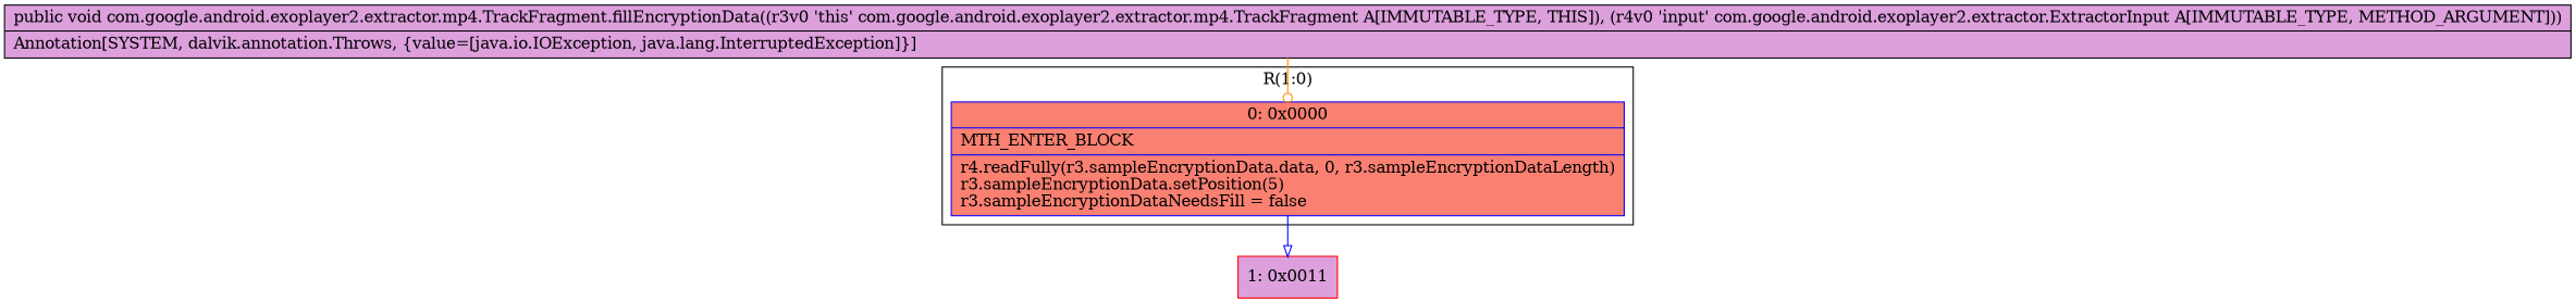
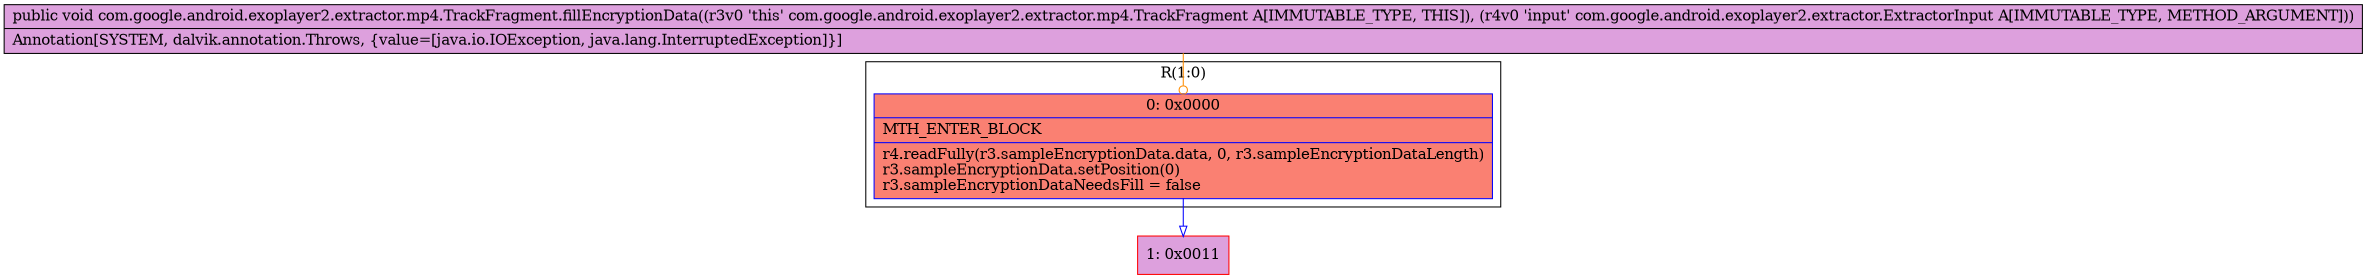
  digraph {
    node [shape=record style=filled fillcolor=plum]
-   n1 [color=blue label="{0\:\ 0x0000|MTH_ENTER_BLOCK\l|r4.readFully(r3.sampleEncryptionData.data, 0, r3.sampleEncryptionDataLength)\lr3.sampleEncryptionData.setPosition(5)\lr3.sampleEncryptionDataNeedsFill = false\l}" fillcolor=salmon]
+   n1 [color=blue label="{0\:\ 0x0000|MTH_ENTER_BLOCK\l|r4.readFully(r3.sampleEncryptionData.data, 0, r3.sampleEncryptionDataLength)\lr3.sampleEncryptionData.setPosition(0)\lr3.sampleEncryptionDataNeedsFill = false\l}" fillcolor=salmon]
    n2 [color=red label="{1\:\ 0x0011}"]
    n3 [label="{public void com.google.android.exoplayer2.extractor.mp4.TrackFragment.fillEncryptionData((r3v0 'this' com.google.android.exoplayer2.extractor.mp4.TrackFragment A[IMMUTABLE_TYPE, THIS]), (r4v0 'input' com.google.android.exoplayer2.extractor.ExtractorInput A[IMMUTABLE_TYPE, METHOD_ARGUMENT]))  | Annotation[SYSTEM, dalvik.annotation.Throws, \{value=[java.io.IOException, java.lang.InterruptedException]\}]\l}"]
    subgraph cluster_1 {
      label="R(1:0)"
      n1
    }
    n1 -> n2 [color=blue arrowhead=onormal]
    n3 -> n1 [color=darkorange arrowhead=odot]
  }
